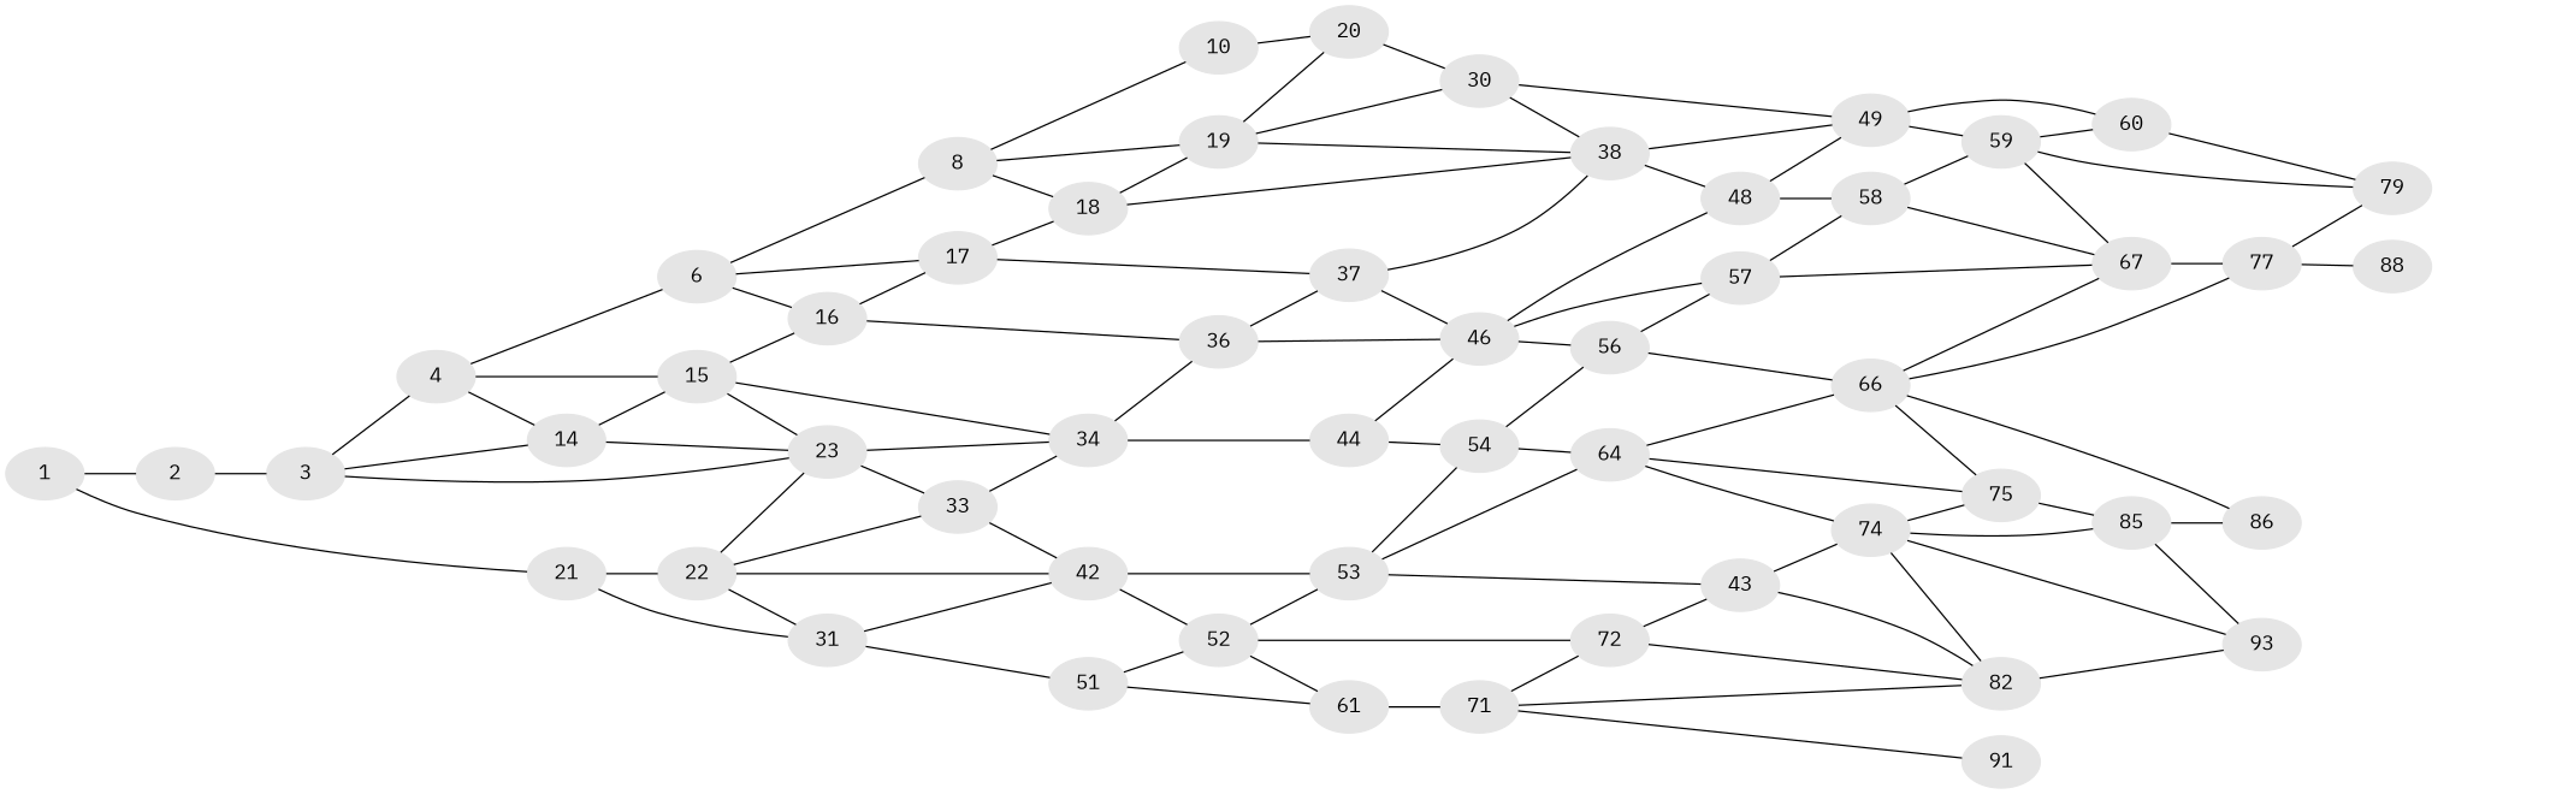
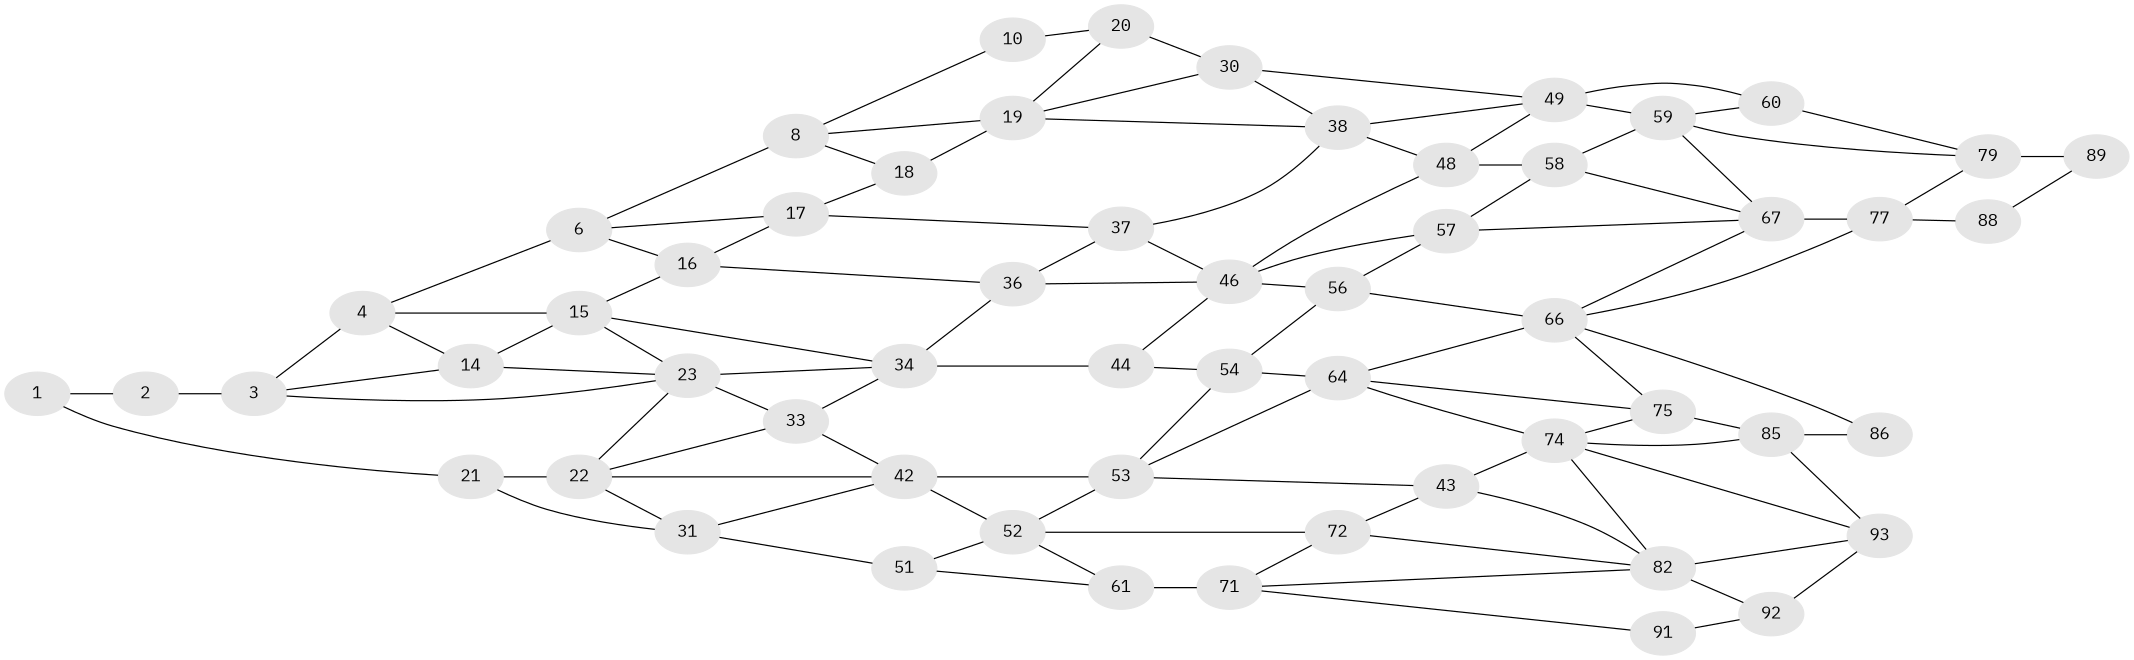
  graph {
    fontname="IBM Plex Mono"
    rankdir=LR
    node [color=gray90 fontname="IBM Plex Mono" style=filled]
    edge [fontname="IBM Plex Mono"]
    1 [super="+11"]
    2 [super="+12"]
    21
    3 [super="+13"]
    22 [super="+32"]
    31 [super="+41"]
    4 [super="+5"]
    14
    23 [super="+24"]
    33
    42 [super="+43"]
    6 [super="+7"]
    15 [super="+25"]
    34 [super="+35"]
    8 [super="+9"]
    16 [super="+26"]
    17 [super="+27"]
    10
    18 [super="+28"]
    19 [super="+29"]
    36
    37
    20
    38 [super="+39"]
    30 [super="+40"]
    44 [super="+45"]
    46 [super="+47"]
    49 [super="+50"]
    48
    51
    52 [super="+62"]
    53 [super="+63"]
    59 [super="+69"]
    60 [super="+70"]
    61
    54 [super="+55"]
    56
    57
    58
    72
    64 [super="+65"]
    n42 [label=43]
    66 [super="+76"]
    67 [super="+68"]
    79 [super="+80"]
    71 [super="+81"]
    82 [super="+83"]
    74 [super="+84"]
    75
    77 [super="+78"]
    86 [super="+96"]
+   89 [super="+90"]
    91
    85 [super="+95"]
    93 [super="+94"]
    88 [super="+98"]
+   92
    1 -- 2 [weight=2]
    1 -- 21
    2 -- 3 [weight=2]
    21 -- 22
    21 -- 31
    3 -- 4
    3 -- 14
    3 -- 23
    22 -- 31
    22 -- 23
    22 -- 33
    22 -- 42
    31 -- 42
    31 -- 51
    4 -- 14
    4 -- 6
    4 -- 15
    14 -- 23
    14 -- 15
    23 -- 33
    23 -- 34
    33 -- 42
    33 -- 34
    42 -- 52
    42 -- 53
    6 -- 8
    6 -- 16
    6 -- 17
    15 -- 23
    15 -- 34
    15 -- 16 [weight=2]
    34 -- 36
    34 -- 44 [weight=2]
    8 -- 10
    8 -- 18
    8 -- 19
    16 -- 17 [weight=2]
    16 -- 36
    17 -- 18 [weight=2]
    17 -- 37
    10 -- 20
    18 -- 19 [weight=2]
-   18 -- 38
    19 -- 20
    19 -- 38
    19 -- 30
    36 -- 37
    36 -- 46
    37 -- 38
    37 -- 46
    20 -- 30
    38 -- 49
    38 -- 48
    30 -- 38
    30 -- 49
    44 -- 46
    44 -- 54 [weight=2]
    46 -- 48
    46 -- 56
    46 -- 57
    49 -- 59
    49 -- 60
    48 -- 49
    48 -- 58
    51 -- 52
    51 -- 61
    52 -- 53 [weight=2]
    52 -- 61
    52 -- 72
    53 -- 54
    53 -- 64
    53 -- n42
    59 -- 60 [weight=2]
    59 -- 67
    59 -- 79
    60 -- 79
    61 -- 71
    54 -- 56
    54 -- 64 [weight=2]
    56 -- 57
    56 -- 66
    57 -- 58
    57 -- 67
    58 -- 59
    58 -- 67
    72 -- n42
    72 -- 82
    64 -- 66
    64 -- 74
    64 -- 75
    n42 -- 82
    n42 -- 74
    66 -- 67
    66 -- 75
    66 -- 77
    66 -- 86
    67 -- 77 [weight=2]
+   79 -- 89 [weight=2]
    71 -- 72
    71 -- 82
    71 -- 91
    82 -- 93
+   82 -- 92
    74 -- 82
    74 -- 75
    74 -- 85
    74 -- 93
    75 -- 85
    77 -- 79
    77 -- 88
+   91 -- 92
    85 -- 86 [weight=2]
    85 -- 93
+   88 -- 89
+   92 -- 93
  }
